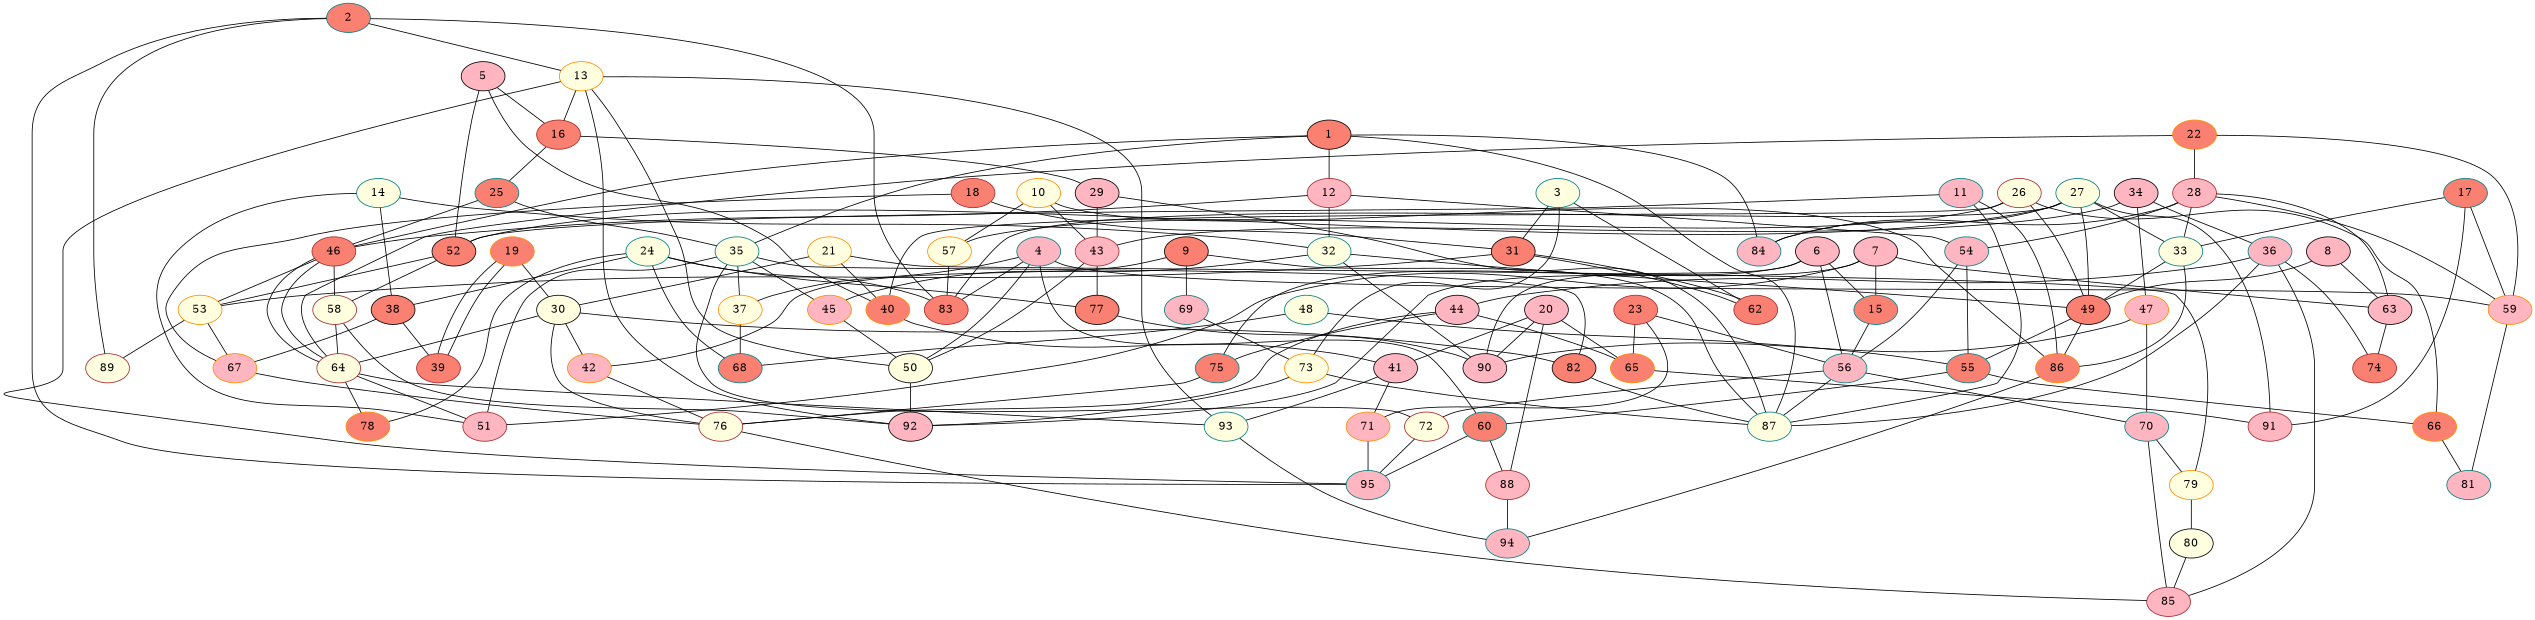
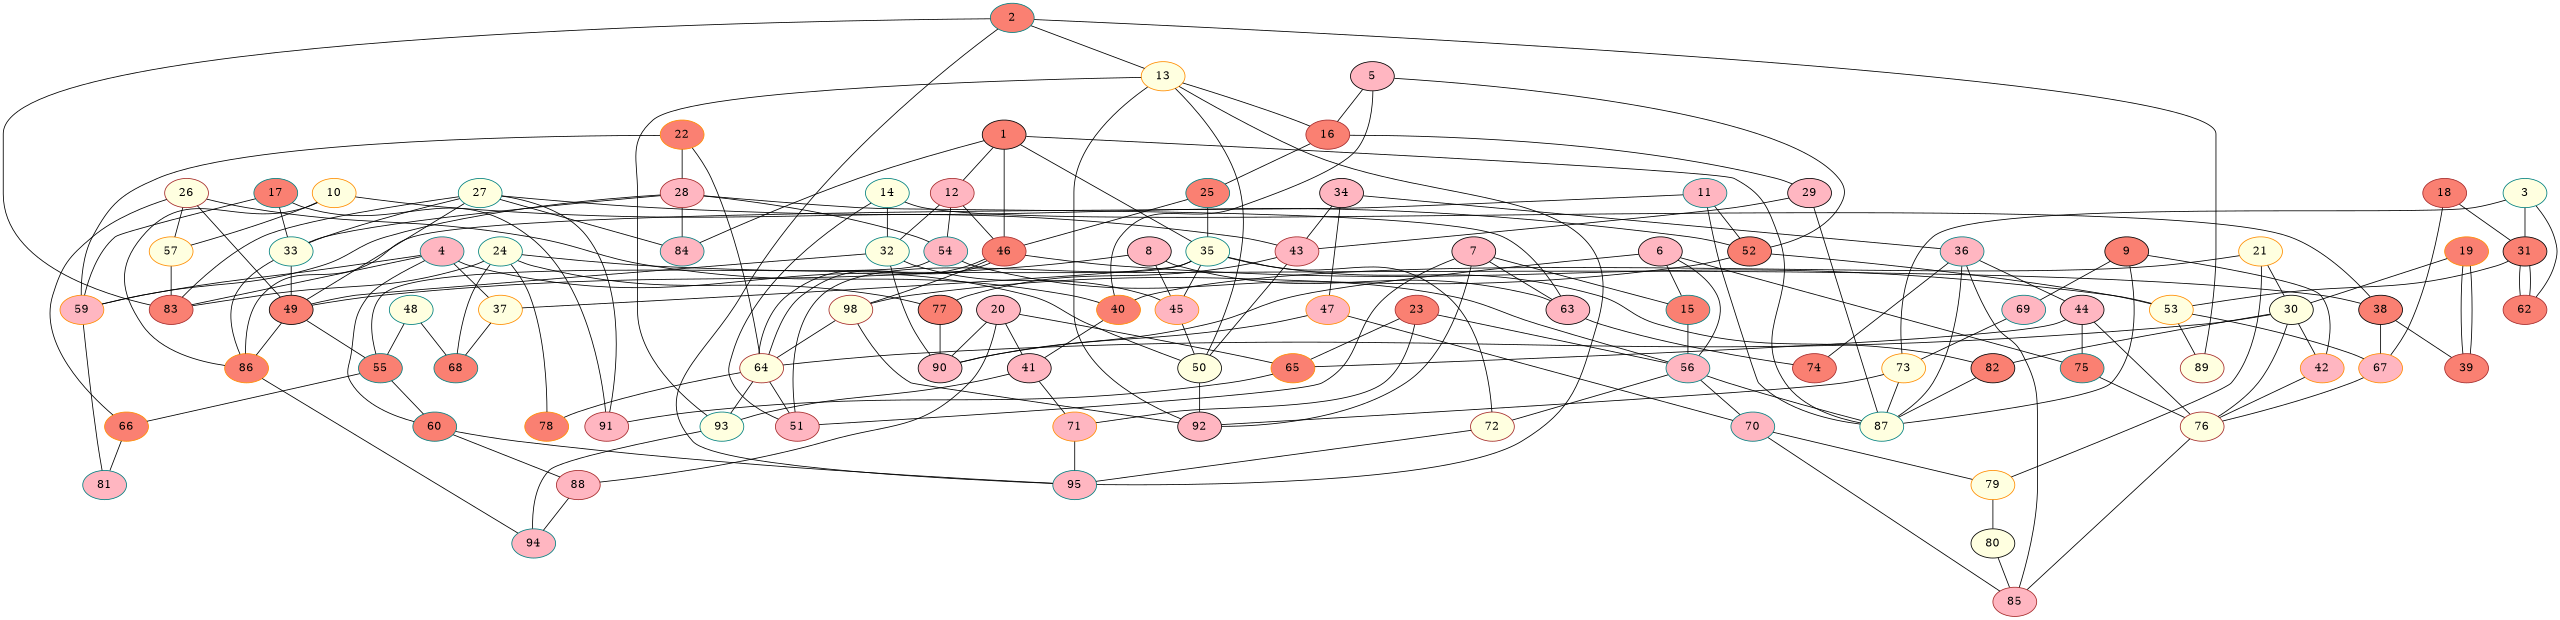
  graph {
    node [color=teal fillcolor=lightpink style=filled]
    1 [color=black fillcolor=salmon]
    12 [color=brown]
    35 [fillcolor=lightyellow]
    46 [color=brown fillcolor=salmon]
    84
    87 [fillcolor=lightyellow]
    32 [fillcolor=lightyellow]
    54
    37 [color=darkorange fillcolor=lightyellow]
    51 [color=brown]
    45 [color=darkorange]
    82 [color=black fillcolor=salmon]
    72 [color=brown fillcolor=lightyellow]
    64 [color=brown fillcolor=lightyellow]
    53 [color=darkorange fillcolor=lightyellow]
-   58 [color=brown fillcolor=lightyellow]
+   58 [color=brown fillcolor=lightyellow label=98]
    2 [fillcolor=salmon]
    13 [color=darkorange fillcolor=lightyellow]
    83 [color=brown fillcolor=salmon]
    89 [color=brown fillcolor=lightyellow]
    95
    50 [color=black fillcolor=lightyellow]
    16 [color=brown fillcolor=salmon]
    92 [color=black]
    93 [fillcolor=lightyellow]
    3 [fillcolor=lightyellow]
    31 [color=black fillcolor=salmon]
    62 [color=brown fillcolor=salmon]
    73 [color=darkorange fillcolor=lightyellow]
    4
    59 [color=darkorange]
    60 [fillcolor=salmon]
    68 [fillcolor=salmon]
    81
    88 [color=brown]
    5 [color=black]
    40 [color=darkorange fillcolor=salmon]
    52 [color=black fillcolor=salmon]
    25 [fillcolor=salmon]
    29 [color=black]
    41 [color=black]
    6 [color=black]
    15 [fillcolor=salmon]
    56
    75 [fillcolor=salmon]
    90 [color=black]
    70
    76 [color=brown fillcolor=lightyellow]
    7 [color=black]
    63 [color=black]
    74 [color=brown fillcolor=salmon]
    8 [color=black]
    49 [color=black fillcolor=salmon]
    86 [color=darkorange fillcolor=salmon]
    55 [fillcolor=salmon]
    9 [color=black fillcolor=salmon]
    42 [color=darkorange]
    69
    10 [color=darkorange fillcolor=lightyellow]
    43 [color=brown]
    57 [color=darkorange fillcolor=lightyellow]
    77 [color=black fillcolor=salmon]
    94
    11
    14 [fillcolor=lightyellow]
    38 [color=black fillcolor=salmon]
    67 [color=darkorange]
    39 [color=brown fillcolor=salmon]
    17 [fillcolor=salmon]
    33 [fillcolor=lightyellow]
    91 [color=brown]
    18 [color=brown fillcolor=salmon]
    19 [color=darkorange fillcolor=salmon]
    30 [color=black fillcolor=lightyellow]
    20 [color=black]
    65 [color=darkorange fillcolor=salmon]
    71 [color=darkorange]
    21 [color=darkorange fillcolor=lightyellow]
    79 [color=darkorange fillcolor=lightyellow]
    80 [color=black fillcolor=lightyellow]
    22 [color=darkorange fillcolor=salmon]
    28 [color=brown]
    78 [color=darkorange fillcolor=salmon]
    23 [color=brown fillcolor=salmon]
    24 [fillcolor=lightyellow]
    26 [color=brown fillcolor=lightyellow]
    66 [color=darkorange fillcolor=salmon]
    27 [fillcolor=lightyellow]
    85 [color=brown]
    34 [color=black]
    36
    47 [color=darkorange]
    44 [color=black]
    48 [fillcolor=lightyellow]
    1 -- 12
    1 -- 35
    1 -- 46
    1 -- 84
    1 -- 87
    12 -- 46
    12 -- 32
    12 -- 54
    35 -- 37
    35 -- 51
    35 -- 45
    35 -- 82
    35 -- 72
    46 -- 64
    46 -- 64
    46 -- 53
    46 -- 58
    32 -- 45
    32 -- 90
    32 -- 49
    54 -- 56
    54 -- 55
    37 -- 68
    45 -- 50
    82 -- 87
    72 -- 95
    64 -- 51
    64 -- 93
    64 -- 78
    53 -- 89
    53 -- 67
    58 -- 64
    58 -- 92
    2 -- 13
    2 -- 83
    2 -- 89
    2 -- 95
    13 -- 95
    13 -- 50
    13 -- 16
    13 -- 92
    13 -- 93
    50 -- 92
    16 -- 25
    16 -- 29
    93 -- 94
    3 -- 31
    3 -- 62
    3 -- 73
    31 -- 53
    31 -- 62
    31 -- 62
    73 -- 87
    73 -- 92
    4 -- 37
    4 -- 83
    4 -- 50
    4 -- 59
    4 -- 60
    59 -- 81
    60 -- 95
    60 -- 88
    88 -- 94
    5 -- 16
    5 -- 40
    5 -- 52
    40 -- 41
    52 -- 53
    52 -- 58
    25 -- 35
    25 -- 46
    29 -- 87
    29 -- 43
    41 -- 93
    41 -- 71
    6 -- 15
    6 -- 56
    6 -- 75
    6 -- 90
    15 -- 56
    56 -- 87
    56 -- 72
    56 -- 70
    75 -- 76
    70 -- 79
    70 -- 85
    76 -- 85
    7 -- 51
    7 -- 92
    7 -- 15
    7 -- 63
    63 -- 74
+   8 -- 45
    8 -- 63
    8 -- 49
    49 -- 86
    49 -- 55
    86 -- 94
    55 -- 60
    55 -- 66
    9 -- 87
    9 -- 42
    9 -- 69
    42 -- 76
    69 -- 73
    10 -- 86
    10 -- 43
    10 -- 57
    43 -- 50
    43 -- 77
    57 -- 83
    77 -- 90
    11 -- 87
    11 -- 52
    11 -- 86
    14 -- 32
    14 -- 51
    14 -- 38
    38 -- 67
    38 -- 39
    67 -- 76
    17 -- 59
    17 -- 33
    17 -- 91
    33 -- 49
    33 -- 86
    18 -- 31
    18 -- 67
    19 -- 39
    19 -- 39
    19 -- 30
    30 -- 82
    30 -- 64
    30 -- 76
    30 -- 42
    20 -- 88
    20 -- 41
    20 -- 90
    20 -- 65
    65 -- 91
    71 -- 95
    21 -- 40
    21 -- 30
    21 -- 79
    79 -- 80
    80 -- 85
    22 -- 64
    22 -- 59
    22 -- 28
    28 -- 84
    28 -- 54
    28 -- 59
    28 -- 63
    28 -- 33
    23 -- 56
    23 -- 65
    23 -- 71
    24 -- 83
    24 -- 68
    24 -- 77
    24 -- 38
    24 -- 78
    26 -- 40
    26 -- 49
    26 -- 57
    26 -- 66
    66 -- 81
    27 -- 84
    27 -- 83
    27 -- 52
    27 -- 49
    27 -- 33
    27 -- 91
    34 -- 43
    34 -- 36
    34 -- 47
    36 -- 87
    36 -- 74
    36 -- 85
    36 -- 44
    47 -- 90
    47 -- 70
    44 -- 75
    44 -- 76
    44 -- 65
    48 -- 68
    48 -- 55
  }
